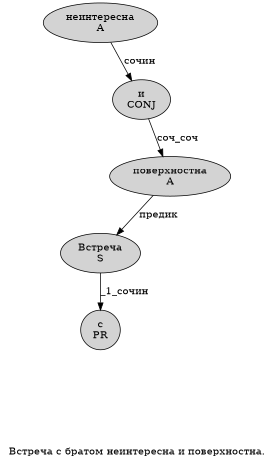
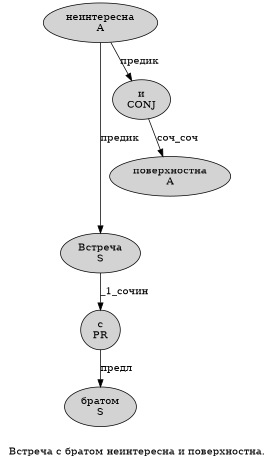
  digraph {
    label="Встреча с братом неинтересна и поверхностна."
    node [fillcolor=lightgray penwidth=1 shape=ellipse style=filled]
    n1 [label="Встреча\nS"]
    n2 [label="с\nPR"]
+   n3 [label="братом\nS"]
    n4 [label="неинтересна\nA"]
    n5 [label="и\nCONJ"]
    n6 [label="поверхностна\nA"]
    n1 -> n2 [label="_1_сочин"]
-   n6 -> n1 [label="предик"]
-   n4 -> n5 [label="сочин"]
+   n2 -> n3 [label="предл"]
+   n4 -> n1 [label="предик"]
+   n4 -> n5 [label="предик"]
    n5 -> n6 [label="соч_соч"]
  }
